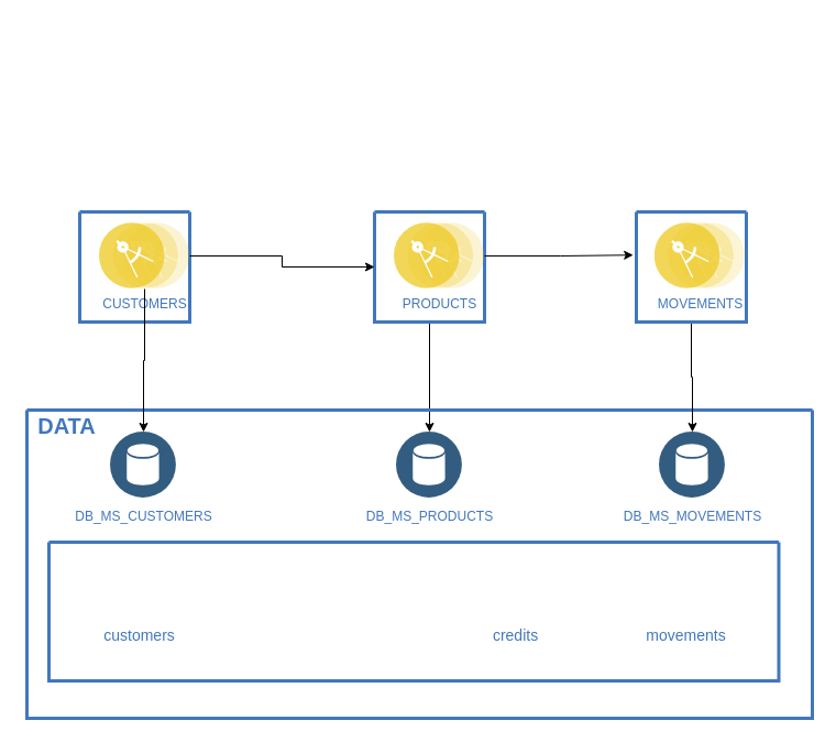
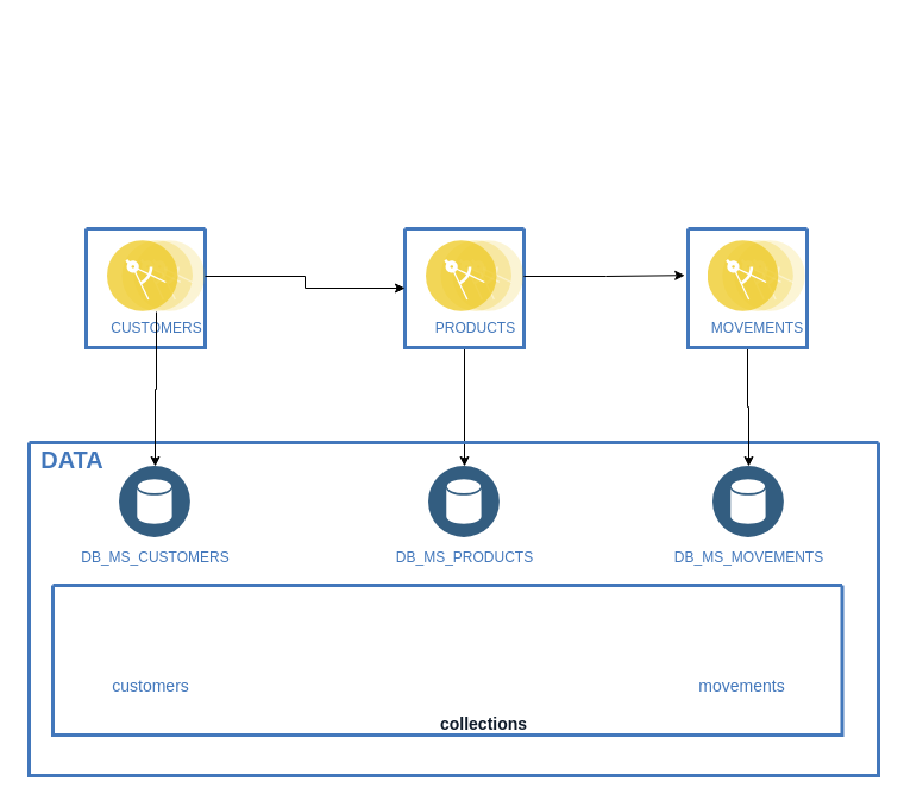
  <mxCell id="0" />
  <mxCell id="1" parent="0" />
  <mxCell id="2" value="" style="swimlane;shadow=0;strokeColor=#4277BB;fillColor=#ffffff;fontColor=#4277BB;align=right;startSize=0;collapsible=0;strokeWidth=3;" vertex="1" parent="1"><mxGeometry x="72" y="192" width="100" height="100" as="geometry" /></mxCell>
  <mxCell id="3" value="CUSTOMERS" style="aspect=fixed;perimeter=ellipsePerimeter;html=1;align=center;shadow=0;dashed=0;image;image=img/lib/ibm/applications/microservice.svg;labelBackgroundColor=#ffffff;strokeColor=#666666;strokeWidth=3;fillColor=#C2952D;gradientColor=none;fontSize=12;fontColor=#4277BB;" vertex="1" parent="2"><mxGeometry x="18" y="10" width="82" height="60" as="geometry" /></mxCell>
  <mxCell id="4" style="edgeStyle=orthogonalEdgeStyle;rounded=0;orthogonalLoop=1;jettySize=auto;html=1;entryX=0.5;entryY=0;entryDx=0;entryDy=0;" edge="1" parent="1" source="5" target="18"><mxGeometry relative="1" as="geometry" /></mxCell>
  <mxCell id="5" value="" style="swimlane;shadow=0;strokeColor=#4277BB;fillColor=#ffffff;fontColor=#4277BB;align=right;startSize=0;collapsible=0;strokeWidth=3;" vertex="1" parent="1"><mxGeometry x="340" y="192" width="100" height="100" as="geometry" /></mxCell>
  <mxCell id="6" value="PRODUCTS&lt;br&gt;" style="aspect=fixed;perimeter=ellipsePerimeter;html=1;align=center;shadow=0;dashed=0;image;image=img/lib/ibm/applications/microservice.svg;labelBackgroundColor=#ffffff;strokeColor=#666666;strokeWidth=3;fillColor=#C2952D;gradientColor=none;fontSize=12;fontColor=#4277BB;" vertex="1" parent="5"><mxGeometry x="18" y="10" width="82" height="60" as="geometry" /></mxCell>
  <mxCell id="7" value="" style="shape=image;verticalLabelPosition=bottom;labelBackgroundColor=default;verticalAlign=top;aspect=fixed;imageAspect=0;image=https://webassets.mongodb.com/_com_assets/cms/live-import-qohpn03bee.png;" vertex="1" parent="1"><mxGeometry x="434" y="20" width="133.96" height="132" as="geometry" /></mxCell>
  <mxCell id="8" value="" style="swimlane;shadow=0;strokeColor=#4277BB;fillColor=#ffffff;fontColor=#4277BB;align=right;startSize=0;collapsible=0;strokeWidth=3;" vertex="1" parent="1"><mxGeometry x="24" y="372" width="714" height="280" as="geometry" /></mxCell>
  <mxCell id="9" value="DB_MS_MOVEMENTS" style="aspect=fixed;perimeter=ellipsePerimeter;html=1;align=center;shadow=0;dashed=0;fontColor=#4277BB;labelBackgroundColor=#ffffff;fontSize=12;spacingTop=3;image;image=img/lib/ibm/data/data_services.svg;" vertex="1" parent="8"><mxGeometry x="575" y="20" width="60" height="60" as="geometry" /></mxCell>
  <mxCell id="10" value="DB_MS_CUSTOMERS" style="aspect=fixed;perimeter=ellipsePerimeter;html=1;align=center;shadow=0;dashed=0;fontColor=#4277BB;labelBackgroundColor=#ffffff;fontSize=12;spacingTop=3;image;image=img/lib/ibm/data/data_services.svg;" vertex="1" parent="8"><mxGeometry x="76" y="20" width="60" height="60" as="geometry" /></mxCell>
  <mxCell id="11" value="&lt;b&gt;&lt;font style=&quot;font-size: 20px;&quot;&gt;DATA&lt;/font&gt;&lt;/b&gt;" style="text;html=1;align=center;verticalAlign=top;fontColor=#4277BB;shadow=0;dashed=0;strokeColor=none;fillColor=none;labelBackgroundColor=none;fontStyle=0;fontSize=14;spacingLeft=5;" vertex="1" parent="8"><mxGeometry x="-4" y="-4" width="74" height="24" as="geometry" /></mxCell>
  <mxCell id="12" value="" style="shape=image;verticalLabelPosition=bottom;labelBackgroundColor=default;verticalAlign=top;aspect=fixed;imageAspect=0;image=https://cdn-icons-png.flaticon.com/512/1827/1827235.png;" vertex="1" parent="8"><mxGeometry x="70" y="130" width="60" height="60" as="geometry" /></mxCell>
  <mxCell id="13" value="&lt;div&gt;customers&lt;/div&gt;" style="text;html=1;align=center;verticalAlign=top;fontColor=#4277BB;shadow=0;dashed=0;strokeColor=none;fillColor=none;labelBackgroundColor=none;fontStyle=0;fontSize=14;spacingLeft=5;" vertex="1" parent="8"><mxGeometry x="44" y="190" width="110" height="24" as="geometry" /></mxCell>
- <mxCell id="14" value="credits" style="text;html=1;align=center;verticalAlign=top;fontColor=#4277BB;shadow=0;dashed=0;strokeColor=none;fillColor=none;labelBackgroundColor=none;fontStyle=0;fontSize=14;spacingLeft=5;" vertex="1" parent="8"><mxGeometry x="386" y="190" width="110" height="24" as="geometry" /></mxCell>
  <mxCell id="15" style="edgeStyle=orthogonalEdgeStyle;rounded=0;orthogonalLoop=1;jettySize=auto;html=1;exitX=0.5;exitY=1;exitDx=0;exitDy=0;" edge="1" parent="8" source="11" target="11"><mxGeometry relative="1" as="geometry" /></mxCell>
  <mxCell id="16" value="" style="shape=image;verticalLabelPosition=bottom;labelBackgroundColor=default;verticalAlign=top;aspect=fixed;imageAspect=0;image=https://cdn-icons-png.flaticon.com/512/1827/1827235.png;" vertex="1" parent="8"><mxGeometry x="566" y="130" width="60" height="60" as="geometry" /></mxCell>
  <mxCell id="17" value="movements" style="text;html=1;align=center;verticalAlign=top;fontColor=#4277BB;shadow=0;dashed=0;strokeColor=none;fillColor=none;labelBackgroundColor=none;fontStyle=0;fontSize=14;spacingLeft=5;" vertex="1" parent="8"><mxGeometry x="541" y="190" width="110" height="24" as="geometry" /></mxCell>
  <mxCell id="18" value="DB_MS_PRODUCTS" style="aspect=fixed;perimeter=ellipsePerimeter;html=1;align=center;shadow=0;dashed=0;fontColor=#4277BB;labelBackgroundColor=#ffffff;fontSize=12;spacingTop=3;image;image=img/lib/ibm/data/data_services.svg;" vertex="1" parent="8"><mxGeometry x="336" y="20" width="60" height="60" as="geometry" /></mxCell>
  <mxCell id="19" value="" style="shape=image;verticalLabelPosition=bottom;labelBackgroundColor=default;verticalAlign=top;aspect=fixed;imageAspect=0;image=https://cdn-icons-png.flaticon.com/512/1827/1827235.png;" vertex="1" parent="8"><mxGeometry x="416" y="130" width="60" height="60" as="geometry" /></mxCell>
  <mxCell id="20" value="" style="shape=image;verticalLabelPosition=bottom;labelBackgroundColor=default;verticalAlign=top;aspect=fixed;imageAspect=0;image=https://cdn-icons-png.flaticon.com/512/1827/1827235.png;" vertex="1" parent="8"><mxGeometry x="250.5" y="130" width="60" height="60" as="geometry" /></mxCell>
  <mxCell id="21" value="" style="swimlane;shadow=0;strokeColor=#4277BB;fillColor=#ffffff;fontColor=#4277BB;align=right;startSize=0;collapsible=0;strokeWidth=3;" vertex="1" parent="8"><mxGeometry x="20" y="120" width="663.5" height="126" as="geometry" /></mxCell>
+ <mxCell id="22" value="&lt;font color=&quot;#0e1a29&quot;&gt;&lt;b&gt;collections&lt;/b&gt;&lt;/font&gt;" style="text;html=1;align=center;verticalAlign=top;fontColor=#4277BB;shadow=0;dashed=0;strokeColor=none;fillColor=none;labelBackgroundColor=none;fontStyle=0;fontSize=14;spacingLeft=5;" vertex="1" parent="21"><mxGeometry x="244" y="102" width="231" height="24" as="geometry" /></mxCell>
  <mxCell id="23" style="edgeStyle=orthogonalEdgeStyle;rounded=0;orthogonalLoop=1;jettySize=auto;html=1;entryX=0.5;entryY=0;entryDx=0;entryDy=0;" edge="1" parent="1" source="24" target="9"><mxGeometry relative="1" as="geometry" /></mxCell>
  <mxCell id="24" value="" style="swimlane;shadow=0;strokeColor=#4277BB;fillColor=#ffffff;fontColor=#4277BB;align=right;startSize=0;collapsible=0;strokeWidth=3;" vertex="1" parent="1"><mxGeometry x="578" y="192" width="100" height="100" as="geometry" /></mxCell>
  <mxCell id="25" value="MOVEMENTS" style="aspect=fixed;perimeter=ellipsePerimeter;html=1;align=center;shadow=0;dashed=0;image;image=img/lib/ibm/applications/microservice.svg;labelBackgroundColor=#ffffff;strokeColor=#666666;strokeWidth=3;fillColor=#C2952D;gradientColor=none;fontSize=12;fontColor=#4277BB;" vertex="1" parent="1"><mxGeometry x="594.78" y="202" width="82" height="60" as="geometry" /></mxCell>
  <mxCell id="26" style="edgeStyle=orthogonalEdgeStyle;rounded=0;orthogonalLoop=1;jettySize=auto;html=1;entryX=0.5;entryY=0;entryDx=0;entryDy=0;" edge="1" parent="1" source="3" target="10"><mxGeometry relative="1" as="geometry" /></mxCell>
  <mxCell id="27" style="edgeStyle=orthogonalEdgeStyle;rounded=0;orthogonalLoop=1;jettySize=auto;html=1;" edge="1" parent="1" source="3" target="5"><mxGeometry relative="1" as="geometry" /></mxCell>
  <mxCell id="28" style="edgeStyle=orthogonalEdgeStyle;rounded=0;orthogonalLoop=1;jettySize=auto;html=1;entryX=-0.028;entryY=0.392;entryDx=0;entryDy=0;entryPerimeter=0;" edge="1" parent="1" source="6" target="24"><mxGeometry relative="1" as="geometry" /></mxCell>
